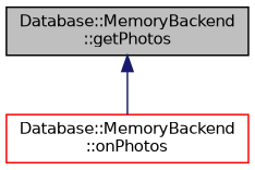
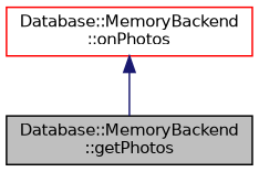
  digraph {
    rankdir=TB
    node [fontname=Helvetica fontsize=10 shape=record style=filled]
    n1 [color=black fillcolor=grey75 fontcolor=black height=0.2 label="Database::MemoryBackend\l::getPhotos" width=0.4]
    n2 [color=red fillcolor=white height=0.2 label="Database::MemoryBackend\l::onPhotos" width=0.4]
-   n1 -> n2 [color=midnightblue dir=back fontname=Helvetica fontsize=10 labelfontname=Helvetica labelfontsize=10 style=solid]
+   n2 -> n1 [color=midnightblue dir=back fontname=Helvetica fontsize=10 labelfontname=Helvetica labelfontsize=10 style=solid]
  }
